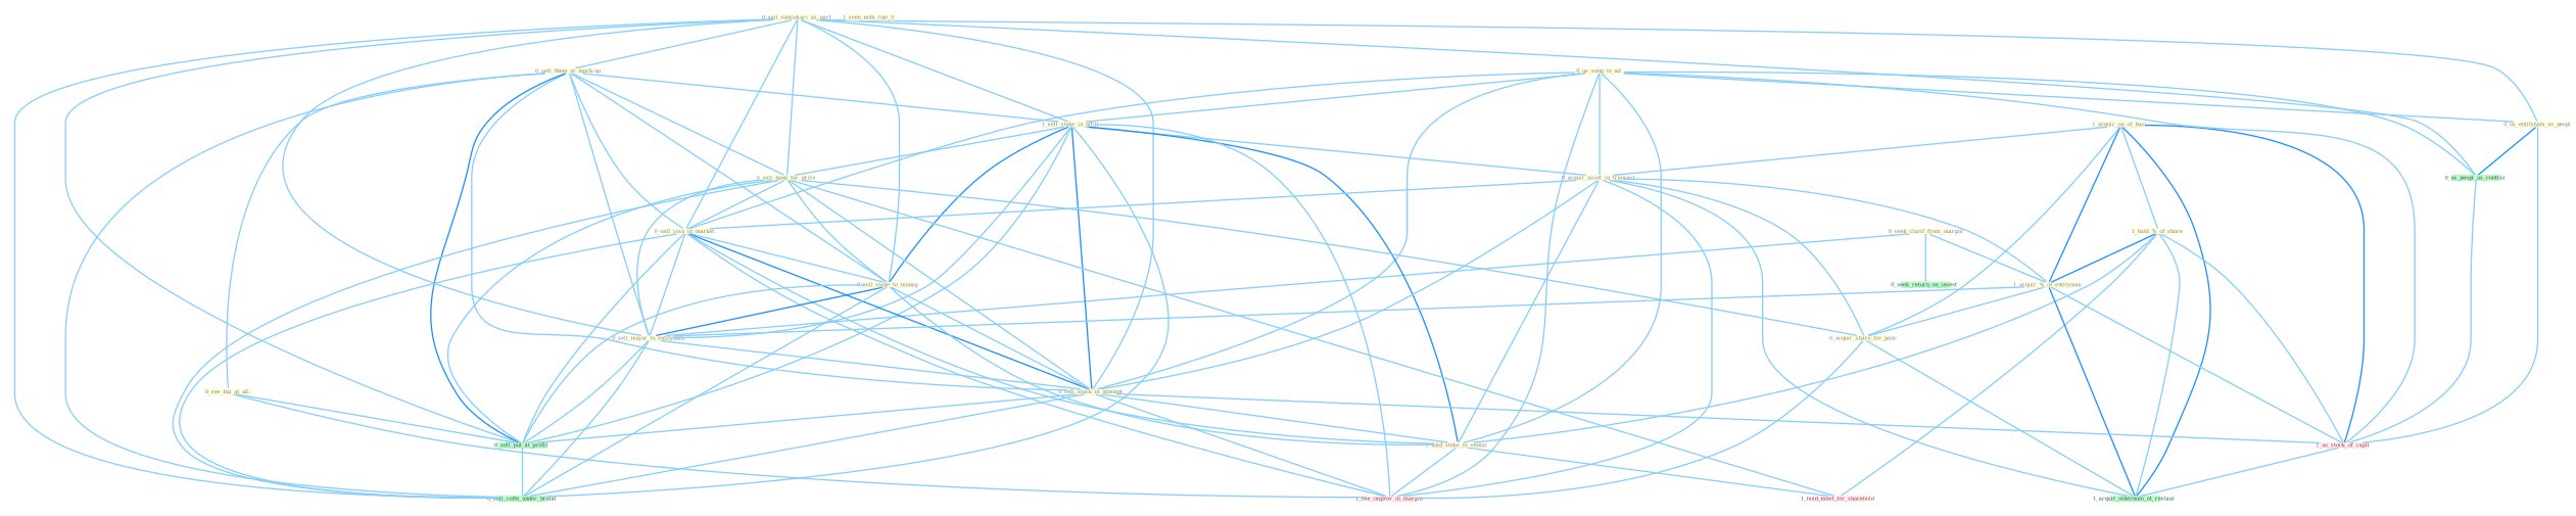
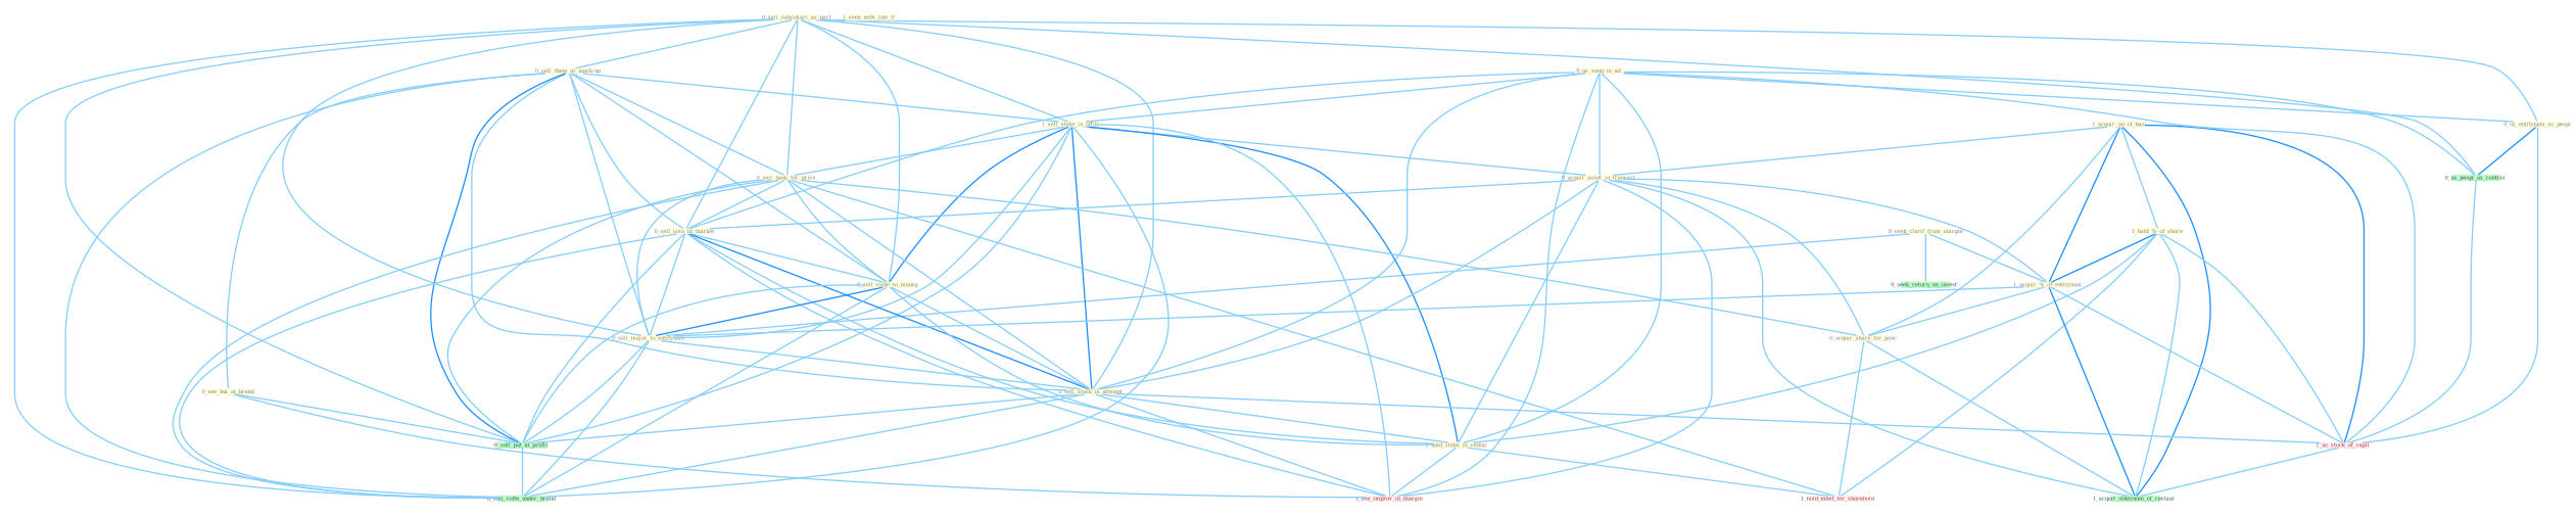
  graph {
    node [color="#ffffe0" fixedsize=true fontcolor="#8b7d6b" fontsize=4 shape=polygon style=filled]
    edge [color="#87cefa" w=1]
    "0_sell_subsidiari_as_part " [height=.06 width=.5]
    "0_sell_them_at_mark-up " [height=.06 width=.5]
    "1_acquir_on_of_busi " [height=.06 width=.5]
    "0_us_song_in_ad " [height=.06 width=.5]
    "1_hold_%_of_share " [height=.06 width=.5]
    n6 [height=.06 label="0_seek_clarif_from_margin" width=.5]
    "1_sell_stake_in_affili " [height=.06 width=.5]
    "0_acquir_asset_in_transact " [height=.06 width=.5]
    "0_sell_bank_for_price " [height=.06 width=.5]
    "0_sell_issu_in_market " [height=.06 width=.5]
    n11 [height=.06 label="0_us_entitynam_as_peopl" width=.5]
    "0_sell_stake_to_manag " [height=.06 width=.5]
    "1_acquir_%_of_entitynam " [height=.06 width=.5]
    "1_seen_noth_like_it " [height=.06 width=.5]
    "0_acquir_share_for_penc " [height=.06 width=.5]
    "0_sell_major_to_entitynam " [height=.06 width=.5]
-   "0_see_bui_at_all " [height=.06 width=.5]
+   "0_see_bui_at_all " [height=.06 width=.5 label="0_see_bui_at_brand"]
    "0_sell_stock_in_attempt " [height=.06 width=.5]
    "1_hold_stake_in_ventur " [height=.06 width=.5]
    "1_us_stock_of_capit " [color="#fff0f5" fontcolor="#b22222" height=.06 width=.5]
    "1_see_improv_in_margin " [color="#fff0f5" fontcolor="#b22222" height=.06 width=.5]
    "1_hold_meet_for_sharehold " [color="#fff0f5" fontcolor="#b22222" height=.06 width=.5]
    "0_us_peopl_as_control " [color="#BDFCC9" fontcolor="#2f4f4f" height=.06 width=.5]
    "0_sell_put_at_profit " [color="#BDFCC9" fontcolor="#2f4f4f" height=.06 width=.5]
    "0_sell_coffe_under_brand " [color="#BDFCC9" fontcolor="#2f4f4f" height=.06 width=.5]
    "1_acquir_othernum_of_restaur " [color="#BDFCC9" fontcolor="#2f4f4f" height=.06 width=.5]
    "0_seek_return_on_invest " [color="#BDFCC9" fontcolor="#2f4f4f" height=.06 width=.5]
    subgraph sub_1 {
      "0_sell_subsidiari_as_part "
      "0_sell_them_at_mark-up "
      "1_acquir_on_of_busi "
      "0_us_song_in_ad "
      "1_hold_%_of_share "
      n6
      "1_sell_stake_in_affili "
      "0_acquir_asset_in_transact "
      "0_sell_bank_for_price "
      "0_sell_issu_in_market "
      n11
      "0_sell_stake_to_manag "
      "1_acquir_%_of_entitynam "
      "1_seen_noth_like_it "
      "0_acquir_share_for_penc "
      "0_sell_major_to_entitynam "
      "0_see_bui_at_all "
      "0_sell_stock_in_attempt "
      "1_hold_stake_in_ventur "
    }
    subgraph sub_2 {
      "1_us_stock_of_capit "
      "1_see_improv_in_margin "
      "1_hold_meet_for_sharehold "
    }
    "0_sell_subsidiari_as_part " -- "0_sell_them_at_mark-up "
    "0_sell_subsidiari_as_part " -- "1_sell_stake_in_affili "
    "0_sell_subsidiari_as_part " -- "0_sell_bank_for_price "
    "0_sell_subsidiari_as_part " -- "0_sell_issu_in_market "
    "0_sell_subsidiari_as_part " -- n11
    "0_sell_subsidiari_as_part " -- "0_sell_stake_to_manag "
    "0_sell_subsidiari_as_part " -- "0_sell_major_to_entitynam "
    "0_sell_subsidiari_as_part " -- "0_sell_stock_in_attempt "
    "0_sell_subsidiari_as_part " -- "0_us_peopl_as_control "
    "0_sell_subsidiari_as_part " -- "0_sell_put_at_profit "
    "0_sell_subsidiari_as_part " -- "0_sell_coffe_under_brand "
    "0_sell_them_at_mark-up " -- "1_sell_stake_in_affili "
    "0_sell_them_at_mark-up " -- "0_sell_bank_for_price "
    "0_sell_them_at_mark-up " -- "0_sell_issu_in_market "
    "0_sell_them_at_mark-up " -- "0_sell_stake_to_manag "
    "0_sell_them_at_mark-up " -- "0_sell_major_to_entitynam "
    "0_sell_them_at_mark-up " -- "0_see_bui_at_all "
    "0_sell_them_at_mark-up " -- "0_sell_stock_in_attempt "
    "0_sell_them_at_mark-up " -- "0_sell_put_at_profit " [color="#1e90ff" w=2]
    "0_sell_them_at_mark-up " -- "0_sell_coffe_under_brand "
    "1_acquir_on_of_busi " -- "1_hold_%_of_share "
    "1_acquir_on_of_busi " -- "0_acquir_asset_in_transact "
    "1_acquir_on_of_busi " -- "1_acquir_%_of_entitynam " [color="#1e90ff" w=2]
    "1_acquir_on_of_busi " -- "0_acquir_share_for_penc "
    "1_acquir_on_of_busi " -- "1_us_stock_of_capit " [color="#1e90ff"]
    "1_acquir_on_of_busi " -- "1_acquir_othernum_of_restaur " [color="#1e90ff" w=2]
    "0_us_song_in_ad " -- "1_sell_stake_in_affili "
    "0_us_song_in_ad " -- "0_acquir_asset_in_transact "
    "0_us_song_in_ad " -- "0_sell_issu_in_market "
    "0_us_song_in_ad " -- n11
    "0_us_song_in_ad " -- "0_sell_stock_in_attempt "
    "0_us_song_in_ad " -- "1_hold_stake_in_ventur "
    "0_us_song_in_ad " -- "1_us_stock_of_capit "
    "0_us_song_in_ad " -- "1_see_improv_in_margin "
    "0_us_song_in_ad " -- "0_us_peopl_as_control "
    "1_hold_%_of_share " -- "1_acquir_%_of_entitynam " [color="#1e90ff" w=2]
    "1_hold_%_of_share " -- "1_hold_stake_in_ventur "
    "1_hold_%_of_share " -- "1_us_stock_of_capit "
    "1_hold_%_of_share " -- "1_hold_meet_for_sharehold "
    "1_hold_%_of_share " -- "1_acquir_othernum_of_restaur "
    n6 -- "1_acquir_%_of_entitynam "
    n6 -- "0_sell_major_to_entitynam "
    n6 -- "0_seek_return_on_invest "
    "1_sell_stake_in_affili " -- "0_acquir_asset_in_transact "
    "1_sell_stake_in_affili " -- "0_sell_bank_for_price "
    "1_sell_stake_in_affili " -- "0_sell_stake_to_manag " [color="#1e90ff" w=2]
    "1_sell_stake_in_affili " -- "0_sell_major_to_entitynam "
    "1_sell_stake_in_affili " -- "0_sell_stock_in_attempt " [color="#1e90ff" w=2]
    "1_sell_stake_in_affili " -- "1_hold_stake_in_ventur " [color="#1e90ff" w=2]
    "1_sell_stake_in_affili " -- "1_see_improv_in_margin "
    "1_sell_stake_in_affili " -- "0_sell_put_at_profit "
    "1_sell_stake_in_affili " -- "0_sell_coffe_under_brand "
    "0_acquir_asset_in_transact " -- "0_sell_issu_in_market "
    "0_acquir_asset_in_transact " -- "1_acquir_%_of_entitynam "
    "0_acquir_asset_in_transact " -- "0_acquir_share_for_penc "
    "0_acquir_asset_in_transact " -- "0_sell_stock_in_attempt "
    "0_acquir_asset_in_transact " -- "1_hold_stake_in_ventur "
    "0_acquir_asset_in_transact " -- "1_see_improv_in_margin "
    "0_acquir_asset_in_transact " -- "1_acquir_othernum_of_restaur "
    "0_sell_bank_for_price " -- "0_sell_issu_in_market "
    "0_sell_bank_for_price " -- "0_sell_stake_to_manag "
    "0_sell_bank_for_price " -- "0_acquir_share_for_penc "
    "0_sell_bank_for_price " -- "0_sell_major_to_entitynam "
    "0_sell_bank_for_price " -- "0_sell_stock_in_attempt "
    "0_sell_bank_for_price " -- "1_hold_meet_for_sharehold "
    "0_sell_bank_for_price " -- "0_sell_put_at_profit "
    "0_sell_bank_for_price " -- "0_sell_coffe_under_brand "
    "0_sell_issu_in_market " -- "0_sell_stake_to_manag "
    "0_sell_issu_in_market " -- "0_sell_major_to_entitynam "
    "0_sell_issu_in_market " -- "0_sell_stock_in_attempt " [color="#1e90ff" w=2]
    "0_sell_issu_in_market " -- "1_hold_stake_in_ventur "
    "0_sell_issu_in_market " -- "1_see_improv_in_margin "
    "0_sell_issu_in_market " -- "0_sell_put_at_profit "
    "0_sell_issu_in_market " -- "0_sell_coffe_under_brand "
    n11 -- "1_us_stock_of_capit "
    n11 -- "0_us_peopl_as_control " [color="#1e90ff" w=2]
    "0_sell_stake_to_manag " -- "0_sell_major_to_entitynam " [color="#1e90ff" w=2]
    "0_sell_stake_to_manag " -- "0_sell_stock_in_attempt "
    "0_sell_stake_to_manag " -- "1_hold_stake_in_ventur "
    "0_sell_stake_to_manag " -- "0_sell_put_at_profit "
    "0_sell_stake_to_manag " -- "0_sell_coffe_under_brand "
    "1_acquir_%_of_entitynam " -- "0_acquir_share_for_penc "
    "1_acquir_%_of_entitynam " -- "0_sell_major_to_entitynam "
    "1_acquir_%_of_entitynam " -- "1_us_stock_of_capit "
    "1_acquir_%_of_entitynam " -- "1_acquir_othernum_of_restaur " [color="#1e90ff" w=2]
-   "0_acquir_share_for_penc " -- "1_see_improv_in_margin "
+   "0_acquir_share_for_penc " -- "1_hold_meet_for_sharehold "
    "0_acquir_share_for_penc " -- "1_acquir_othernum_of_restaur "
    "0_sell_major_to_entitynam " -- "0_sell_stock_in_attempt "
    "0_sell_major_to_entitynam " -- "0_sell_put_at_profit "
    "0_sell_major_to_entitynam " -- "0_sell_coffe_under_brand "
    "0_see_bui_at_all " -- "1_see_improv_in_margin "
    "0_see_bui_at_all " -- "0_sell_put_at_profit "
    "0_sell_stock_in_attempt " -- "1_hold_stake_in_ventur "
    "0_sell_stock_in_attempt " -- "1_us_stock_of_capit "
    "0_sell_stock_in_attempt " -- "1_see_improv_in_margin "
    "0_sell_stock_in_attempt " -- "0_sell_put_at_profit "
    "0_sell_stock_in_attempt " -- "0_sell_coffe_under_brand "
    "1_hold_stake_in_ventur " -- "1_see_improv_in_margin "
    "1_hold_stake_in_ventur " -- "1_hold_meet_for_sharehold "
    "1_us_stock_of_capit " -- "1_acquir_othernum_of_restaur "
    "0_us_peopl_as_control " -- "1_us_stock_of_capit "
    "0_sell_put_at_profit " -- "0_sell_coffe_under_brand "
  }
